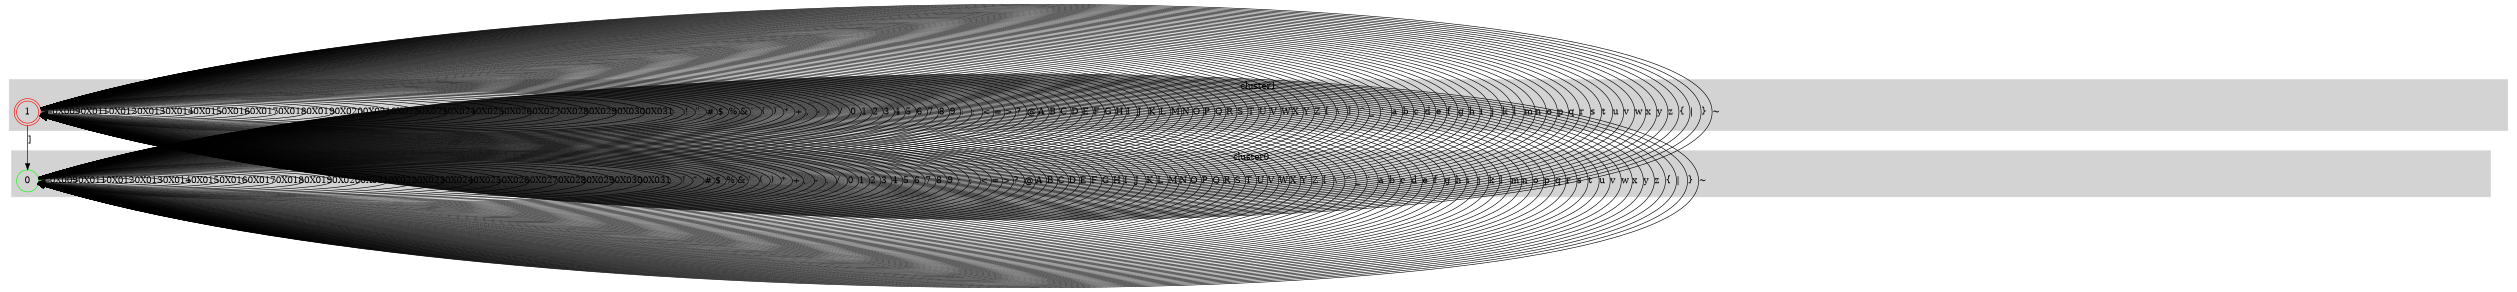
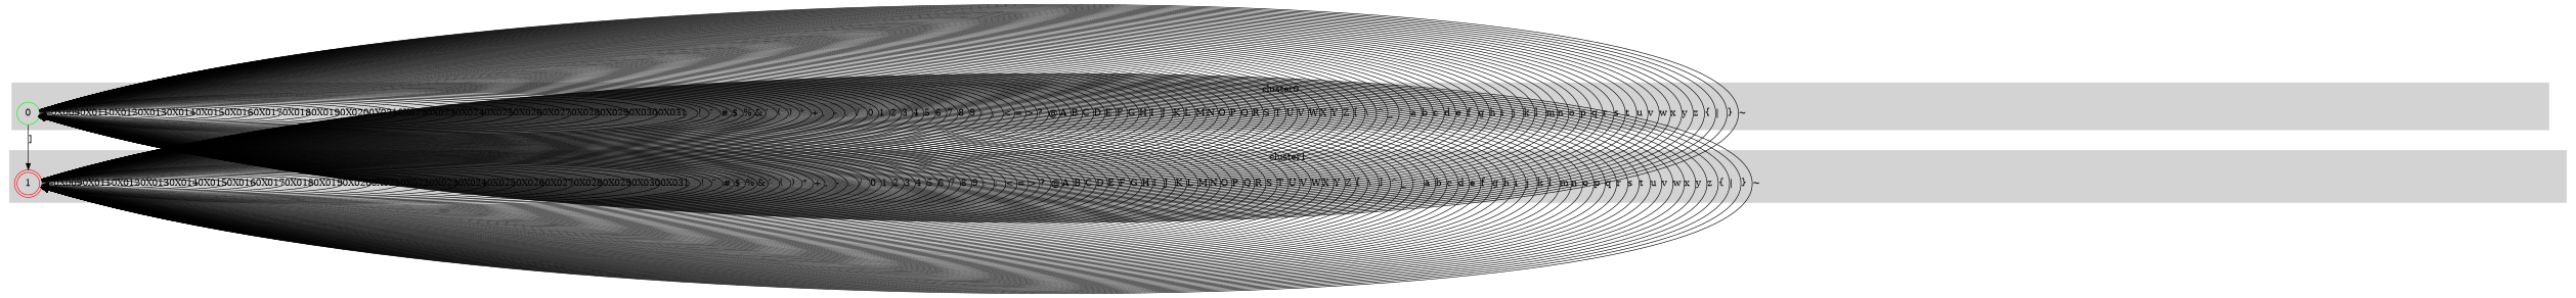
  digraph {
    1 [color=red shape=doublecircle]
    0 [color=green shape=circle]
    subgraph cluster_1 {
      color=lightgrey
      label=cluster1
      style=filled
      1
    }
    subgraph cluster_2 {
      color=lightgrey
      label=cluster0
      style=filled
      0
    }
    1 -> 1 [label="0X009"]
    1 -> 1 [label="0X011"]
    1 -> 1 [label="0X012"]
    1 -> 1 [label="0X013"]
    1 -> 1 [label="0X014"]
    1 -> 1 [label="0X015"]
    1 -> 1 [label="0X016"]
    1 -> 1 [label="0X017"]
    1 -> 1 [label="0X018"]
    1 -> 1 [label="0X019"]
    1 -> 1 [label="0X020"]
    1 -> 1 [label="0X021"]
    1 -> 1 [label="0X022"]
    1 -> 1 [label="0X023"]
    1 -> 1 [label="0X024"]
    1 -> 1 [label="0X025"]
    1 -> 1 [label="0X026"]
    1 -> 1 [label="0X027"]
    1 -> 1 [label="0X028"]
    1 -> 1 [label="0X029"]
    1 -> 1 [label="0X030"]
    1 -> 1 [label="0X031"]
    1 -> 1 [label=" "]
    1 -> 1 [label="!"]
    1 -> 1 [label="\""]
    1 -> 1 [label="#"]
    1 -> 1 [label="$"]
    1 -> 1 [label="%"]
    1 -> 1 [label="&"]
    1 -> 1 [label="'"]
    1 -> 1 [label="("]
    1 -> 1 [label=")"]
    1 -> 1 [label="*"]
    1 -> 1 [label="+"]
    1 -> 1 [label=","]
    1 -> 1 [label="-"]
    1 -> 1 [label="."]
    1 -> 1 [label="/"]
    1 -> 1 [label=0]
    1 -> 1 [label=1]
    1 -> 1 [label=2]
    1 -> 1 [label=3]
    1 -> 1 [label=4]
    1 -> 1 [label=5]
    1 -> 1 [label=6]
    1 -> 1 [label=7]
    1 -> 1 [label=8]
    1 -> 1 [label=9]
    1 -> 1 [label=":"]
    1 -> 1 [label=";"]
    1 -> 1 [label="<"]
    1 -> 1 [label="="]
    1 -> 1 [label=">"]
    1 -> 1 [label="?"]
    1 -> 1 [label="@"]
    1 -> 1 [label=A]
    1 -> 1 [label=B]
    1 -> 1 [label=C]
    1 -> 1 [label=D]
    1 -> 1 [label=E]
    1 -> 1 [label=F]
    1 -> 1 [label=G]
    1 -> 1 [label=H]
    1 -> 1 [label=I]
    1 -> 1 [label=J]
    1 -> 1 [label=K]
    1 -> 1 [label=L]
    1 -> 1 [label=M]
    1 -> 1 [label=N]
    1 -> 1 [label=O]
    1 -> 1 [label=P]
    1 -> 1 [label=Q]
    1 -> 1 [label=R]
    1 -> 1 [label=S]
    1 -> 1 [label=T]
    1 -> 1 [label=U]
    1 -> 1 [label=V]
    1 -> 1 [label=W]
    1 -> 1 [label=X]
    1 -> 1 [label=Y]
    1 -> 1 [label=Z]
    1 -> 1 [label="["]
    1 -> 1 [label="\\"]
    1 -> 1 [label="]"]
    1 -> 1 [label="^"]
    1 -> 1 [label=_]
    1 -> 1 [label="`"]
    1 -> 1 [label=a]
    1 -> 1 [label=b]
    1 -> 1 [label=c]
    1 -> 1 [label=d]
    1 -> 1 [label=e]
    1 -> 1 [label=f]
    1 -> 1 [label=g]
    1 -> 1 [label=h]
    1 -> 1 [label=i]
    1 -> 1 [label=j]
    1 -> 1 [label=k]
    1 -> 1 [label=l]
    1 -> 1 [label=m]
    1 -> 1 [label=n]
    1 -> 1 [label=o]
    1 -> 1 [label=p]
    1 -> 1 [label=q]
    1 -> 1 [label=r]
    1 -> 1 [label=s]
    1 -> 1 [label=t]
    1 -> 1 [label=u]
    1 -> 1 [label=v]
    1 -> 1 [label=w]
    1 -> 1 [label=x]
    1 -> 1 [label=y]
    1 -> 1 [label=z]
    1 -> 1 [label="{"]
    1 -> 1 [label="|"]
    1 -> 1 [label="}"]
    1 -> 1 [label="~"]
-   1 -> 0 [label="]"]
+   0 -> 1 [label="]"]
    0 -> 0 [label="0X009"]
    0 -> 0 [label="0X011"]
    0 -> 0 [label="0X012"]
    0 -> 0 [label="0X013"]
    0 -> 0 [label="0X014"]
    0 -> 0 [label="0X015"]
    0 -> 0 [label="0X016"]
    0 -> 0 [label="0X017"]
    0 -> 0 [label="0X018"]
    0 -> 0 [label="0X019"]
    0 -> 0 [label="0X020"]
    0 -> 0 [label="0X021"]
    0 -> 0 [label="0X022"]
    0 -> 0 [label="0X023"]
    0 -> 0 [label="0X024"]
    0 -> 0 [label="0X025"]
    0 -> 0 [label="0X026"]
    0 -> 0 [label="0X027"]
    0 -> 0 [label="0X028"]
    0 -> 0 [label="0X029"]
    0 -> 0 [label="0X030"]
    0 -> 0 [label="0X031"]
    0 -> 0 [label=" "]
    0 -> 0 [label="!"]
    0 -> 0 [label="\""]
    0 -> 0 [label="#"]
    0 -> 0 [label="$"]
    0 -> 0 [label="%"]
    0 -> 0 [label="&"]
    0 -> 0 [label="'"]
    0 -> 0 [label="("]
    0 -> 0 [label=")"]
    0 -> 0 [label="*"]
    0 -> 0 [label="+"]
    0 -> 0 [label=","]
    0 -> 0 [label="-"]
    0 -> 0 [label="."]
    0 -> 0 [label="/"]
    0 -> 0 [label=0]
    0 -> 0 [label=1]
    0 -> 0 [label=2]
    0 -> 0 [label=3]
    0 -> 0 [label=4]
    0 -> 0 [label=5]
    0 -> 0 [label=6]
    0 -> 0 [label=7]
    0 -> 0 [label=8]
    0 -> 0 [label=9]
    0 -> 0 [label=":"]
    0 -> 0 [label=";"]
    0 -> 0 [label="<"]
    0 -> 0 [label="="]
    0 -> 0 [label=">"]
    0 -> 0 [label="?"]
    0 -> 0 [label="@"]
    0 -> 0 [label=A]
    0 -> 0 [label=B]
    0 -> 0 [label=C]
    0 -> 0 [label=D]
    0 -> 0 [label=E]
    0 -> 0 [label=F]
    0 -> 0 [label=G]
    0 -> 0 [label=H]
    0 -> 0 [label=I]
    0 -> 0 [label=J]
    0 -> 0 [label=K]
    0 -> 0 [label=L]
    0 -> 0 [label=M]
    0 -> 0 [label=N]
    0 -> 0 [label=O]
    0 -> 0 [label=P]
    0 -> 0 [label=Q]
    0 -> 0 [label=R]
    0 -> 0 [label=S]
    0 -> 0 [label=T]
    0 -> 0 [label=U]
    0 -> 0 [label=V]
    0 -> 0 [label=W]
    0 -> 0 [label=X]
    0 -> 0 [label=Y]
    0 -> 0 [label=Z]
    0 -> 0 [label="["]
    0 -> 0 [label="\\"]
    0 -> 0 [label="^"]
    0 -> 0 [label=_]
    0 -> 0 [label="`"]
    0 -> 0 [label=a]
    0 -> 0 [label=b]
    0 -> 0 [label=c]
    0 -> 0 [label=d]
    0 -> 0 [label=e]
    0 -> 0 [label=f]
    0 -> 0 [label=g]
    0 -> 0 [label=h]
    0 -> 0 [label=i]
    0 -> 0 [label=j]
    0 -> 0 [label=k]
    0 -> 0 [label=l]
    0 -> 0 [label=m]
    0 -> 0 [label=n]
    0 -> 0 [label=o]
    0 -> 0 [label=p]
    0 -> 0 [label=q]
    0 -> 0 [label=r]
    0 -> 0 [label=s]
    0 -> 0 [label=t]
    0 -> 0 [label=u]
    0 -> 0 [label=v]
    0 -> 0 [label=w]
    0 -> 0 [label=x]
    0 -> 0 [label=y]
    0 -> 0 [label=z]
    0 -> 0 [label="{"]
    0 -> 0 [label="|"]
    0 -> 0 [label="}"]
    0 -> 0 [label="~"]
  }
